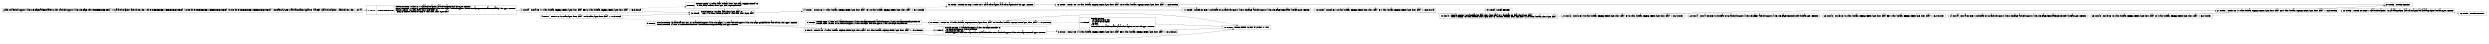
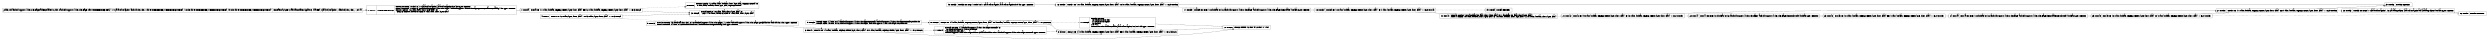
  digraph {
    rankdir=LR
    node [shape=record]
    edge [arrowhead=box]
    n1 [label="{0\:\ 0x0000|MTH_ENTER_BLOCK\l|0x0000: INVOKE  (r0 I:int) = (r7 I:java.util.ArrayList) java.util.ArrayList.size():int type: VIRTUAL \l0x0004: INVOKE  (r1 I:int) = (r6 I:android.support.v4.view.ViewPager) android.support.v4.view.ViewPager.getDescendantFocusability():int type: VIRTUAL \l0x0008: CONST  (r2 I:?[int, float, short, byte, char]) = \l  (393216(0x60000, float:5.51013E\-40) ?[int, float, short, byte, char])\l \l}"]
    n2 [label="{1\:\ 0x000a|0x000a: IF  (r1 I:?[int, boolean, OBJECT, ARRAY, byte, short, char]) == (r2 I:?[int, boolean, OBJECT, ARRAY, byte, short, char])  \-\> B:13:0x002f \l}"]
    n3 [label="{2\:\ 0x000c|0x000c: CONST  (r2 I:?[int, float, boolean, short, byte, char, OBJECT, ARRAY]) = \l  (0 ?[int, float, boolean, short, byte, char, OBJECT, ARRAY])\l \l}"]
    n4 [label="{13\:\ 0x002f|0x002f: CONST  (r8 I:?[int, float, short, byte, char]) = \l  (262144(0x40000, float:3.67342E\-40) ?[int, float, short, byte, char])\l \l}"]
-   n5 [label="{14\:\ 0x0031|0x0031: IF  (r1 I:?[int, boolean, OBJECT, ARRAY, byte, short, char]) != (r8 I:?[int, boolean, OBJECT, ARRAY, byte, short, char])  \-\> B:17:0x0039 \l}"]
    n6 [label="{4\:\ 0x0011|0x0011: IF  (r2 I:?[int, byte, short, char]) \>= (r3 I:?[int, byte, short, char])  \-\> B:13:0x002f \l}"]
    n7 [label="{5\:\ 0x0013|0x0013: INVOKE  (r3 I:android.view.View) = (r6 I:android.support.v4.view.ViewPager), (r2 I:int) android.support.v4.view.ViewPager.getChildAt(int):android.view.View type: VIRTUAL \l0x0017: INVOKE  (r4 I:int) = (r3 I:android.view.View) android.view.View.getVisibility():int type: VIRTUAL \l}"]
    n8 [label="{6\:\ 0x001b|0x001b: IF  (r4 I:?[int, boolean, OBJECT, ARRAY, byte, short, char]) != (0 ?[int, boolean, OBJECT, ARRAY, byte, short, char])  \-\> B:12:0x002c \l}"]
    n9 [label="{7\:\ 0x001d|0x001d: INVOKE  (r4 I:android.support.v4.view.ViewPager$ItemInfo) = \l  (r6 I:android.support.v4.view.ViewPager)\l  (r3 I:android.view.View)\l android.support.v4.view.ViewPager.infoForChild(android.view.View):android.support.v4.view.ViewPager$ItemInfo type: VIRTUAL \l}"]
    n10 [label="{12\:\ 0x002c|0x002c: ARITH  (r2 I:int) = (r2 I:int) + (1 int) \l}"]
    n11 [label="{8\:\ 0x0021|0x0021: IF  (r4 I:?[int, boolean, OBJECT, ARRAY, byte, short, char]) == (0 ?[int, boolean, OBJECT, ARRAY, byte, short, char])  \-\> B:12:0x002c \l}"]
    n12 [label="{9\:\ 0x0023|0x0023: IGET  (r4 I:int) = (r4 I:android.support.v4.view.ViewPager$ItemInfo) android.support.v4.view.ViewPager.ItemInfo.position int \l0x0025: IGET  (r5 I:int) = (r6 I:android.support.v4.view.ViewPager) android.support.v4.view.ViewPager.mCurItem int \l}"]
    n13 [label="{10\:\ 0x0027|0x0027: IF  (r4 I:?[int, boolean, OBJECT, ARRAY, byte, short, char]) != (r5 I:?[int, boolean, OBJECT, ARRAY, byte, short, char])  \-\> B:12:0x002c \l}"]
-   n14 [label="{11\:\ 0x0029|0x0029: INVOKE  \l  (r3 I:android.view.View)\l  (r7 I:java.util.ArrayList)\l  (r8 I:int)\l  (r9 I:int)\l android.view.View.addFocusables(java.util.ArrayList, int, int):void type: VIRTUAL \l}"]
+   n14 [label="{11\:\ 0x0029|0x0029: INVOKE  \l  (r3 I:android.view.View)\l  (r7 I:java.util.ArrayList)\l  (r8 I:public)\l  (r9 I:int)\l android.view.View.addFocusables(java.util.ArrayList, int, int):void type: VIRTUAL \l}"]
    n15 [label="{15\:\ 0x0033|0x0033: INVOKE  (r8 I:int) = (r7 I:java.util.ArrayList) java.util.ArrayList.size():int type: VIRTUAL \l}"]
    n16 [label="{17\:\ 0x0039|0x0039: INVOKE  (r8 I:boolean) = (r6 I:android.support.v4.view.ViewPager) android.support.v4.view.ViewPager.isFocusable():boolean type: VIRTUAL \l}"]
    n17 [label="{16\:\ 0x0037|0x0037: IF  (r0 I:?[int, boolean, OBJECT, ARRAY, byte, short, char]) != (r8 I:?[int, boolean, OBJECT, ARRAY, byte, short, char])  \-\> B:29:0x0056 \l}"]
    n18 [label="{18\:\ 0x003d|0x003d: IF  (r8 I:?[int, boolean, OBJECT, ARRAY, byte, short, char]) != (0 ?[int, boolean, OBJECT, ARRAY, byte, short, char])  \-\> B:20:0x0040 \l}"]
    n19 [label="{29\:\ 0x0056|0x0056: RETURN   \l}"]
    n20 [label="{19\:\ 0x003f|0x003f: RETURN   \l}"]
    n21 [label="{20\:\ 0x0040|0x0040: CONST  (r8 I:?[boolean, int, float, short, byte, char]) = (1 ?[boolean, int, float, short, byte, char]) \l0x0041: ARITH  (r9 I:?[int, boolean, short, byte, char]) = (r9 I:?[int, boolean, short, byte, char]) & (r8 I:?[int, boolean, short, byte, char]) \l}"]
    n22 [label="{21\:\ 0x0042|0x0042: IF  (r9 I:?[int, boolean, OBJECT, ARRAY, byte, short, char]) != (r8 I:?[int, boolean, OBJECT, ARRAY, byte, short, char])  \-\> B:27:0x0051 \l}"]
    n23 [label="{22\:\ 0x0044|0x0044: INVOKE  (r8 I:boolean) = (r6 I:android.support.v4.view.ViewPager) android.support.v4.view.ViewPager.isInTouchMode():boolean type: VIRTUAL \l}"]
    n24 [label="{27\:\ 0x0051|0x0051: IF  (r7 I:?[int, boolean, OBJECT, ARRAY, byte, short, char]) == (0 ?[int, boolean, OBJECT, ARRAY, byte, short, char])  \-\> B:29:0x0056 \l}"]
    n25 [label="{23\:\ 0x0048|0x0048: IF  (r8 I:?[int, boolean, OBJECT, ARRAY, byte, short, char]) == (0 ?[int, boolean, OBJECT, ARRAY, byte, short, char])  \-\> B:27:0x0051 \l}"]
    n26 [label="{28\:\ 0x0053|0x0053: INVOKE  (r7 I:java.util.ArrayList), (r6 I:java.lang.Object) java.util.ArrayList.add(java.lang.Object):boolean type: VIRTUAL \l}"]
    n27 [label="{24\:\ 0x004a|0x004a: INVOKE  (r8 I:boolean) = (r6 I:android.support.v4.view.ViewPager) android.support.v4.view.ViewPager.isFocusableInTouchMode():boolean type: VIRTUAL \l}"]
    n28 [label="{25\:\ 0x004e|0x004e: IF  (r8 I:?[int, boolean, OBJECT, ARRAY, byte, short, char]) != (0 ?[int, boolean, OBJECT, ARRAY, byte, short, char])  \-\> B:27:0x0051 \l}"]
    n29 [label="{26\:\ 0x0050|0x0050: RETURN   \l}"]
    n30 [label="{public void android.support.v4.view.ViewPager.addFocusables((r6 'this' I:android.support.v4.view.ViewPager A[IMMUTABLE_TYPE, THIS]), (r7 I:java.util.ArrayList\<android.view.View\> A[IMMUTABLE_TYPE, METHOD_ARGUMENT]), (r8 I:int A[IMMUTABLE_TYPE, METHOD_ARGUMENT]), (r9 I:int A[IMMUTABLE_TYPE, METHOD_ARGUMENT]))  | Annotation[SYSTEM, dalvik.annotation.Signature, \{value=[(, Ljava\/util\/ArrayList\<, Landroid\/view\/View;, \>;II)V]\}]\l}"]
    n1 -> n2 [arrowhead=onormal]
    n2 -> n3 [style=dashed]
    n2 -> n4
-   n4 -> n5
-   n5 -> n15 [style=dashed]
-   n5 -> n16 [arrowhead=onormal]
    n6 -> n4
    n6 -> n7 [style=dashed]
    n7 -> n8
    n8 -> n9 [style=dashed]
    n8 -> n10
    n9 -> n11
    n11 -> n10 [arrowhead=onormal]
    n12 -> n13
-   n13 -> n10
+   n13 -> n11
    n13 -> n14 [arrowhead=onormal style=dashed]
    n14 -> n10 [arrowhead=onormal]
    n15 -> n17
    n16 -> n18 [arrowhead=onormal]
    n17 -> n16 [style=dashed]
    n17 -> n19 [arrowhead=onormal]
    n18 -> n20 [arrowhead=onormal style=dashed]
    n18 -> n21 [arrowhead=onormal]
    n21 -> n22 [arrowhead=onormal]
    n22 -> n23 [arrowhead=onormal style=dashed]
    n22 -> n24
    n23 -> n25 [arrowhead=onormal]
    n24 -> n19
    n24 -> n26 [style=dashed]
    n25 -> n27 [arrowhead=onormal style=dashed]
    n26 -> n29 [arrowhead=onormal]
    n27 -> n28 [arrowhead=onormal]
    n28 -> n24 [arrowhead=onormal]
    n28 -> n29 [arrowhead=onormal style=dashed]
    n30 -> n1
  }
